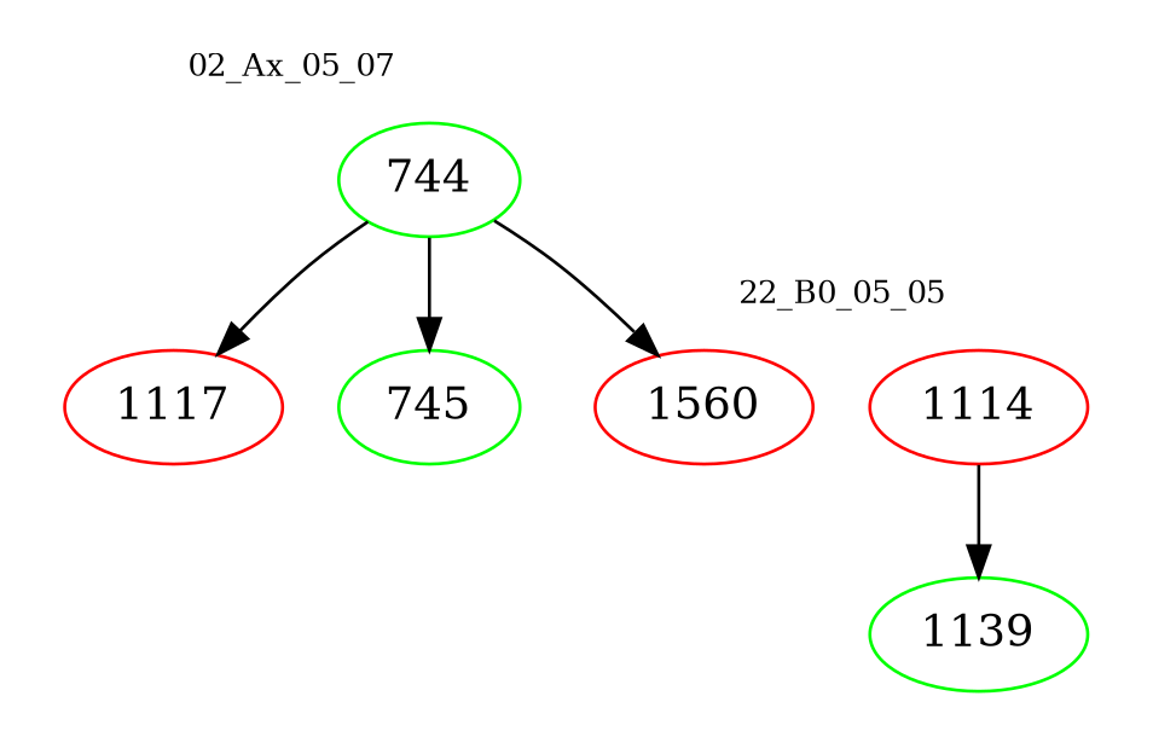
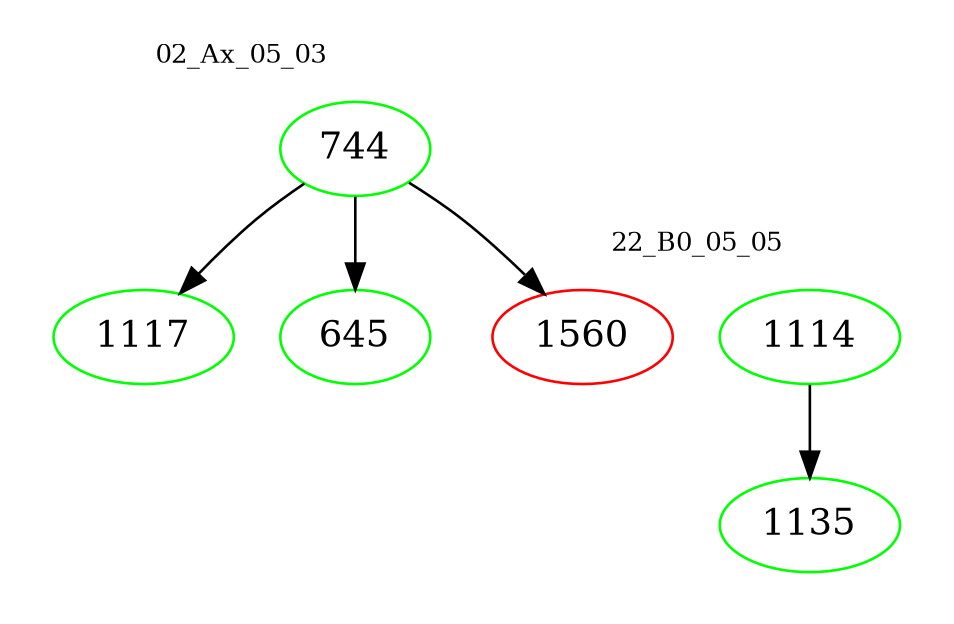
  digraph {
    node [color=green]
    edge [color=black]
    n1 [label=744]
-   n2 [color=red label=1117]
-   n3 [label=745]
-   n4 [color=red label=1114]
-   n5 [label=1139]
+   n2 [label=1117]
+   n3 [label=645]
+   n4 [label=1114]
+   n5 [label=1135]
    n6 [color=red label=1560]
    subgraph cluster_1 {
      color=white
      fontsize=10
-     label="02_Ax_05_07"
+     label="02_Ax_05_03"
      n1
      n2
      n3
    }
    subgraph cluster_2 {
      color=white
      fontsize=10
      label="22_B0_05_05"
      n4
      n5
      n6
    }
    n1 -> n2
    n1 -> n3
    n1 -> n6
    n4 -> n5
  }
